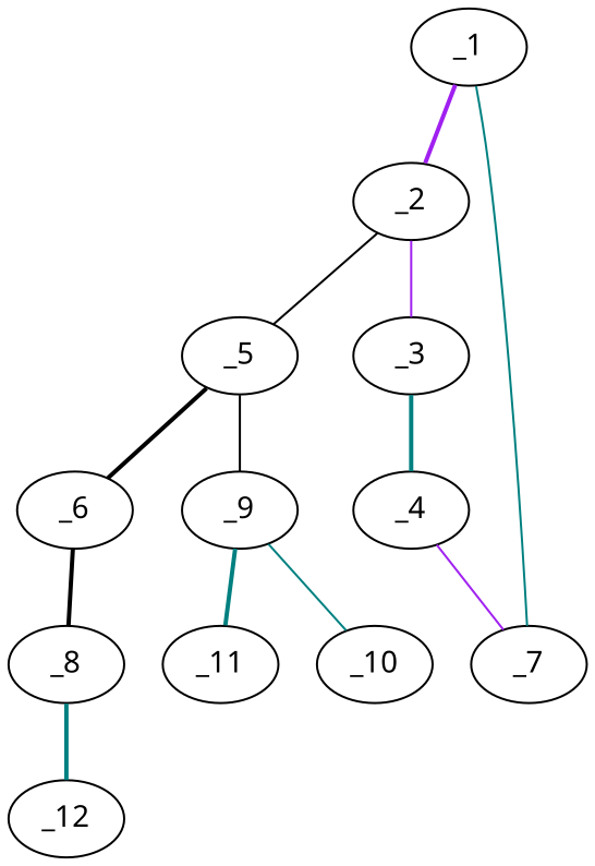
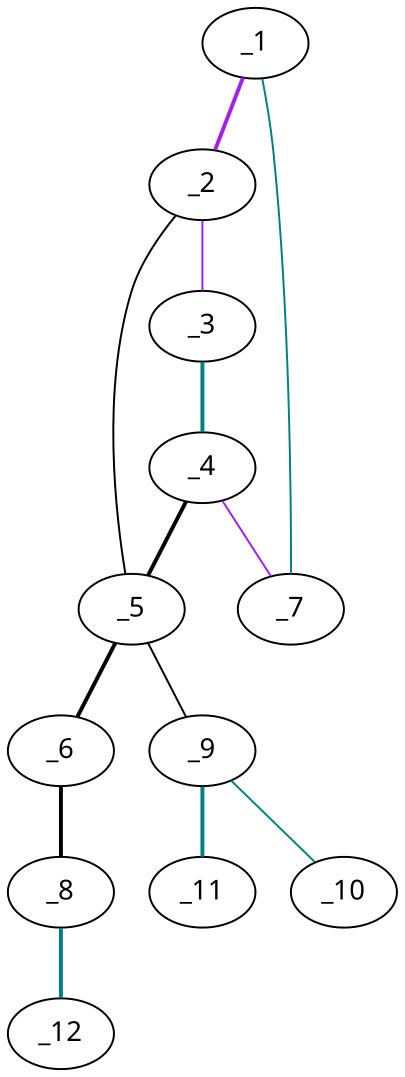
  graph {
    fontname="Noto Sans"
    node [charge=0 chem=1 fontname="Noto Sans" symbol="C  "]
    edge [color=teal fontname="Noto Sans" style=bold valence=1]
    _1 [x=7.5476 y=0.5694]
    _2 [x=5.7156 y=1.3282]
    _7 [x=7.2887 y=-0.3966]
    _3 [x=4.979 y=2.3108]
    _5 [x=3.7247 y=-0.6378]
    _4 [x=5.4568 y=0.3622]
    _6 [x=3.2247 y=0.2283]
    _8 [chem=2 symbol="O  " x=2.2588 y=0.4871]
    _12 [x=2 y=1.453]
    _9 [charge=1 chem=4 symbol="N  " x=3.4659 y=-1.6037]
    _10 [chem=2 symbol="O  " x=4.173 y=-2.3108]
    _11 [charge=-1 chem=2 symbol="O  " x=2.5 y=-1.8625]
    _1 -- _2 [color=purple]
    _1 -- _7 [style=solid valence=2]
    _2 -- _3 [color=purple style=solid]
    _2 -- _5 [color=black style=solid]
    _3 -- _4
    _5 -- _6 [color=black]
    _5 -- _9 [color=black style=solid]
    _4 -- _7 [color=purple style=solid]
+   _4 -- _5 [color=black]
    _6 -- _8 [color=black]
    _8 -- _12
    _9 -- _10 [style=solid valence=2]
    _9 -- _11
  }
